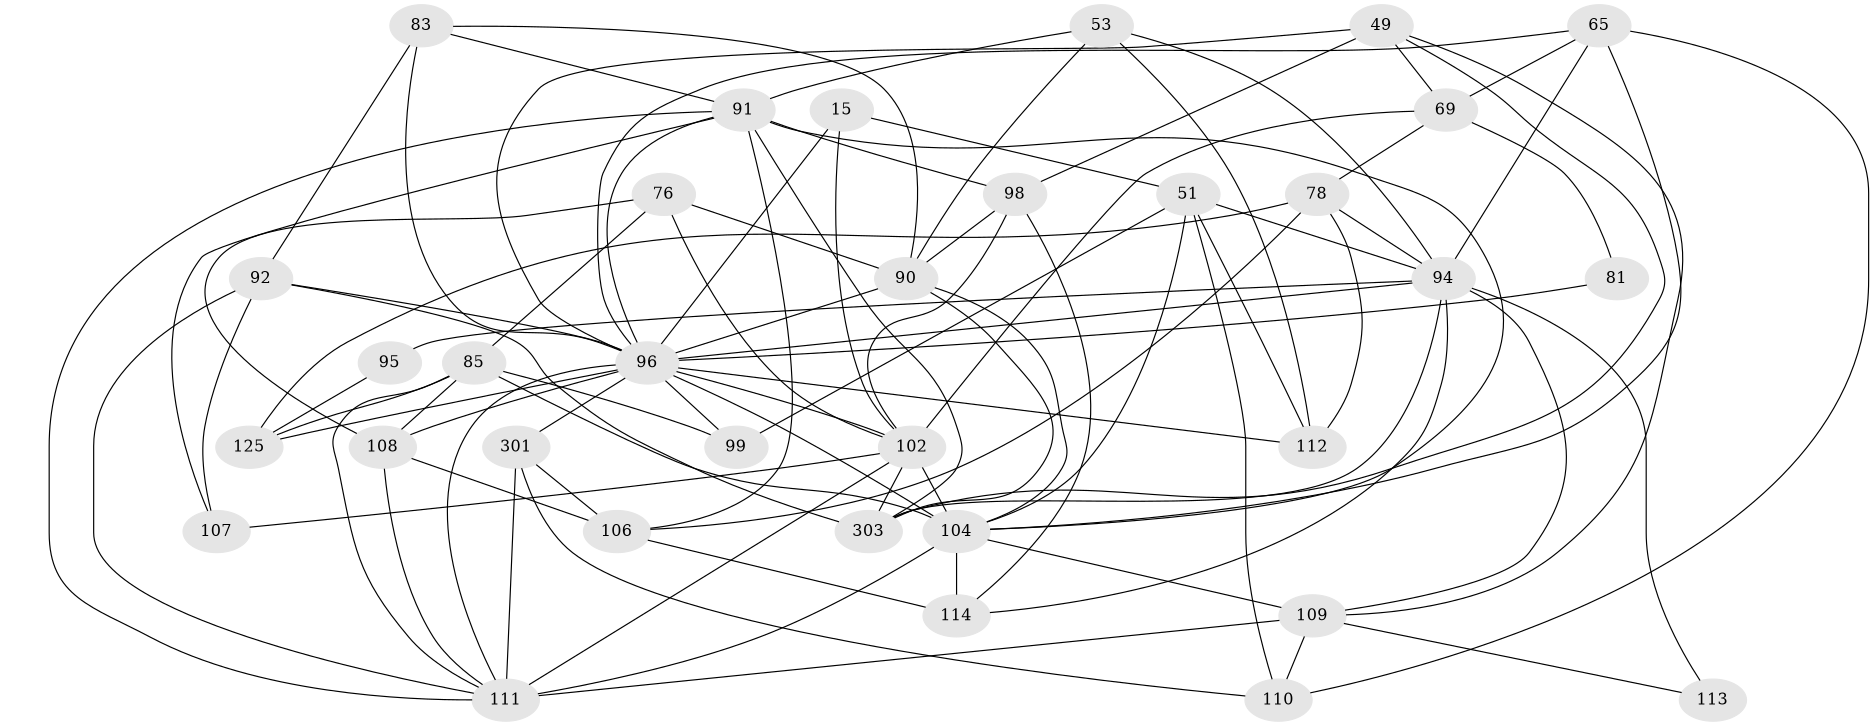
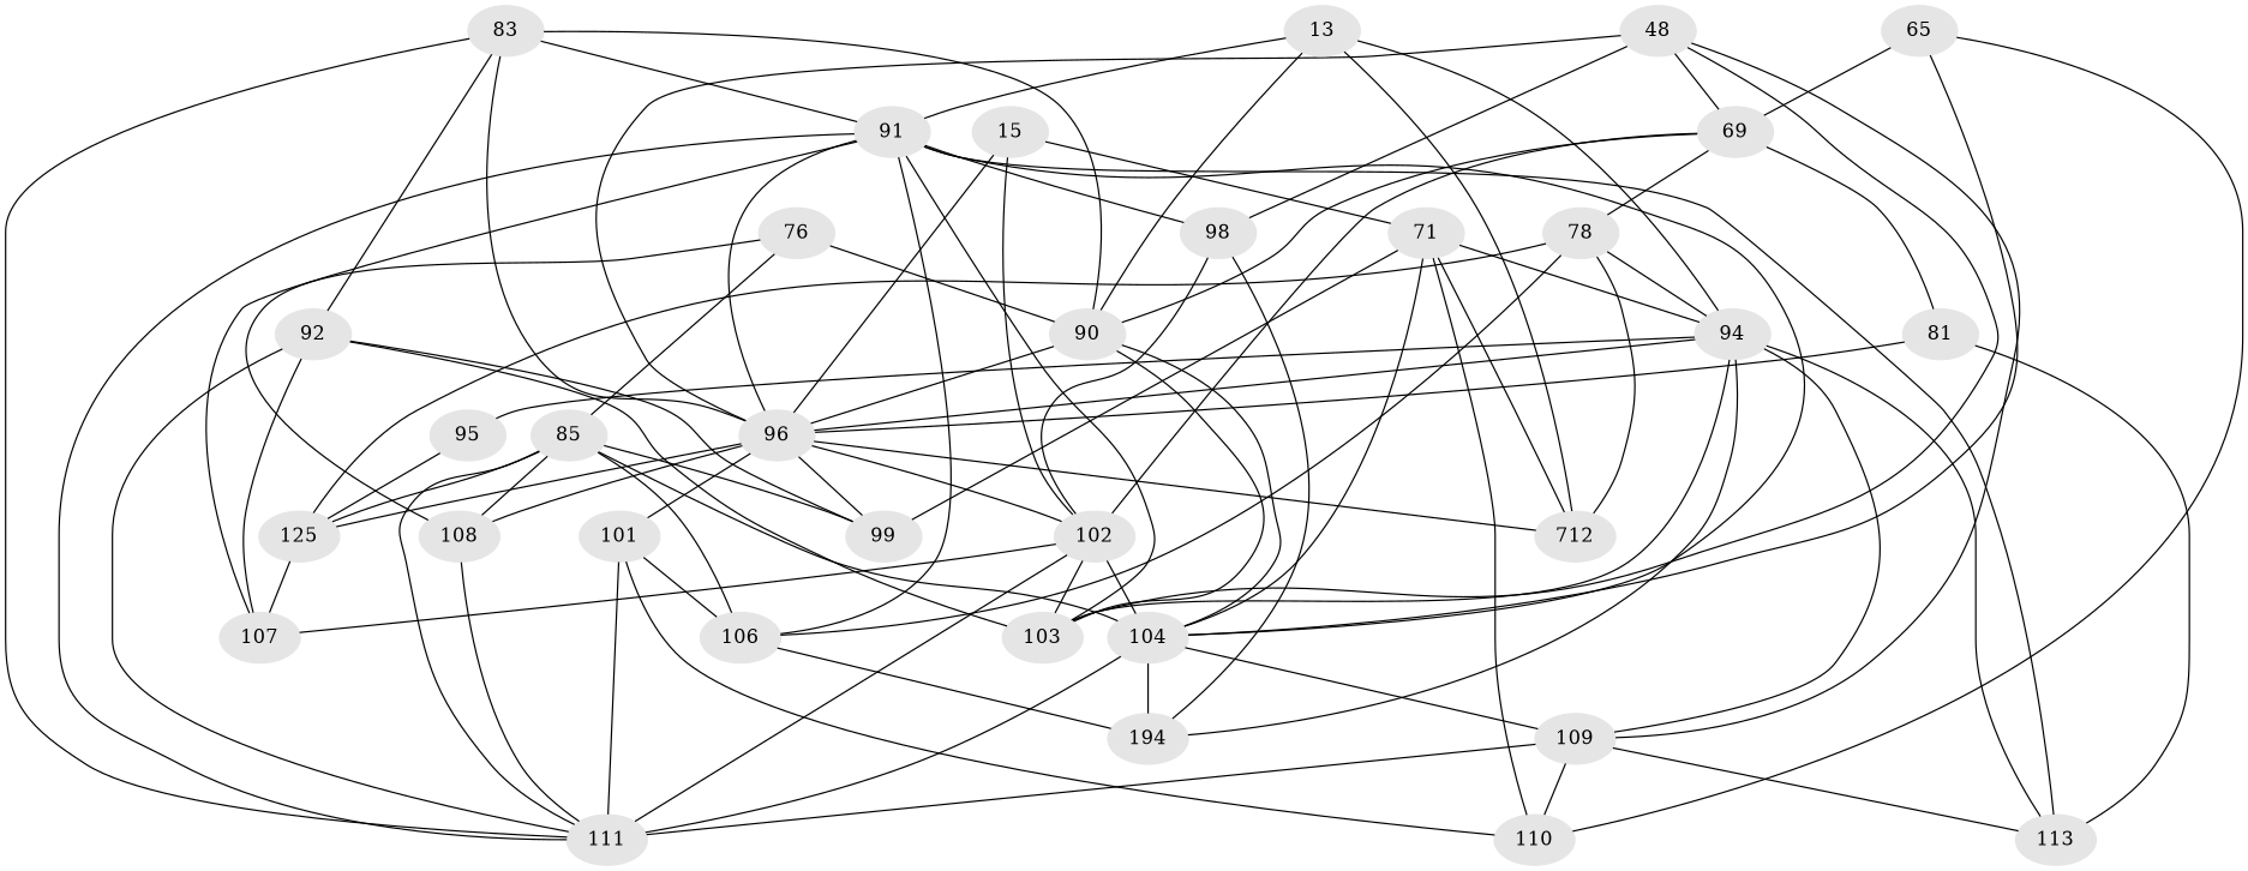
  graph {
    node [color=gray90 style=filled]
-   71 [super="+34" label=51]
+   71 [super="+34"]
    104 [super="+23+25+97+52+93"]
    94 [super="+9+58+88"]
-   112 [super="+66"]
+   112 [super="+66" label=712]
    110
    99
    15
    96 [super="+13+41+32+84+40+77"]
    102 [super="+56+70+82"]
    108 [super="+16+61"]
    n11 [label=125 super="+31+63"]
    111 [super="+72+68"]
-   101 [super="+54+87" label=301]
-   103 [super="+80" label=303]
+   101 [super="+54+87"]
+   103 [super="+80"]
    107
    95
    109 [super="+60"]
-   114 [super="+79"]
-   49 [super="+3"]
+   114 [super="+79" label=194]
+   49 [super="+3" label=48]
    69 [super="+67"]
    98
    90 [super="+89"]
    78 [super="+62"]
    81
    113 [super="+7"]
-   53 [super="+42"]
+   53 [super="+42" label=13]
    91 [super="+10+27+75"]
    106 [super="+100"]
    65 [super="+1"]
    85 [super="+57"]
    76
    83 [super="+18+29"]
    92 [super="+86"]
    71 -- 104 [weight=2]
    71 -- 94
    71 -- 112
    71 -- 110
    71 -- 99
    104 -- 111
    104 -- 109
    104 -- 114 [weight=3]
    94 -- 96 [weight=4]
    94 -- 103
    94 -- 95
    94 -- 109
    94 -- 114
    94 -- 113 [weight=2]
    15 -- 71 [weight=2]
    15 -- 96
    15 -- 102
-   96 -- 104 [weight=6]
    96 -- 112 [weight=3]
    96 -- 99
    96 -- 102 [weight=3]
    96 -- 108 [weight=4]
    96 -- n11 [weight=3]
-   96 -- 111
+   83 -- 111
    96 -- 101 [weight=3]
    102 -- 104 [weight=2]
    102 -- 111 [weight=3]
    102 -- 103
    102 -- 107
    108 -- 111
+   n11 -- 107
    101 -- 110
    101 -- 111 [weight=2]
    101 -- 106 [weight=2]
    95 -- n11
    109 -- 110
    109 -- 111 [weight=3]
    109 -- 113
    49 -- 96 [weight=2]
    49 -- 103
    49 -- 109
    49 -- 69
    49 -- 98
    69 -- 102
-   98 -- 90
+   69 -- 90
    69 -- 78
    69 -- 81
    98 -- 102
    98 -- 114
    90 -- 104 [weight=2]
    90 -- 96
    90 -- 103
    78 -- 94
    78 -- 112
    78 -- n11 [weight=2]
    78 -- 106
    81 -- 96
+   81 -- 113 [weight=2]
    53 -- 94 [weight=2]
    53 -- 112
    53 -- 90 [weight=2]
    53 -- 91
    91 -- 104
    91 -- 96
    91 -- 111
    91 -- 103
    91 -- 107
    91 -- 98
+   91 -- 113
    91 -- 106
    106 -- 114
    65 -- 104
-   65 -- 94 [weight=2]
    65 -- 110
-   65 -- 96
    65 -- 69
    85 -- 104 [weight=3]
    85 -- 99
    85 -- 108 [weight=2]
    85 -- n11
    85 -- 111 [weight=3]
-   108 -- 106
-   76 -- 102
+   85 -- 106
    76 -- 108
    76 -- 90
    76 -- 85
    83 -- 96 [weight=3]
    83 -- 90 [weight=2]
    83 -- 91
    83 -- 92 [weight=2]
-   92 -- 96
+   92 -- 99
    92 -- 111
    92 -- 103
    92 -- 107
  }
